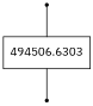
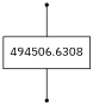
  graph {
    fontname="IBM Plex Sans"
    node [shape=point fontname="IBM Plex Sans"]
    edge [fontname="IBM Plex Sans"]
    start_1561408618
-   n2 [label=494506.6303 shape=record]
+   n2 [label=494506.6308 shape=record]
    end_1561408618
    start_1561408618 -- n2
    n2 -- end_1561408618
  }
